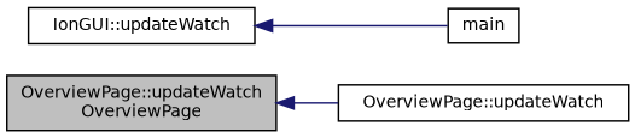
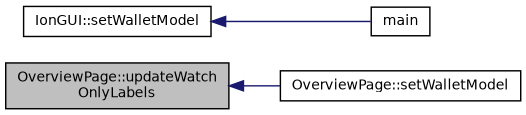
  digraph {
    rankdir=LR
    node [color=black fillcolor=white fontname=Helvetica fontsize=10 shape=record style=filled]
    edge [color=midnightblue dir=back fontname=Helvetica fontsize=10 labelfontname=Helvetica labelfontsize=10 style=solid]
-   n1 [fillcolor=grey75 fontcolor=black height=0.2 label="OverviewPage::updateWatch\lOverviewPage" width=0.4]
-   n2 [height=0.2 label="OverviewPage::updateWatch" width=0.4]
-   n3 [height=0.2 label="IonGUI::updateWatch" width=0.4]
+   n1 [fillcolor=grey75 fontcolor=black height=0.2 label="OverviewPage::updateWatch\lOnlyLabels" width=0.4]
+   n2 [height=0.2 label="OverviewPage::setWalletModel" width=0.4]
+   n3 [height=0.2 label="IonGUI::setWalletModel" width=0.4]
    n4 [height=0.2 label=main width=0.4]
    n1 -> n2
    n3 -> n4
  }
